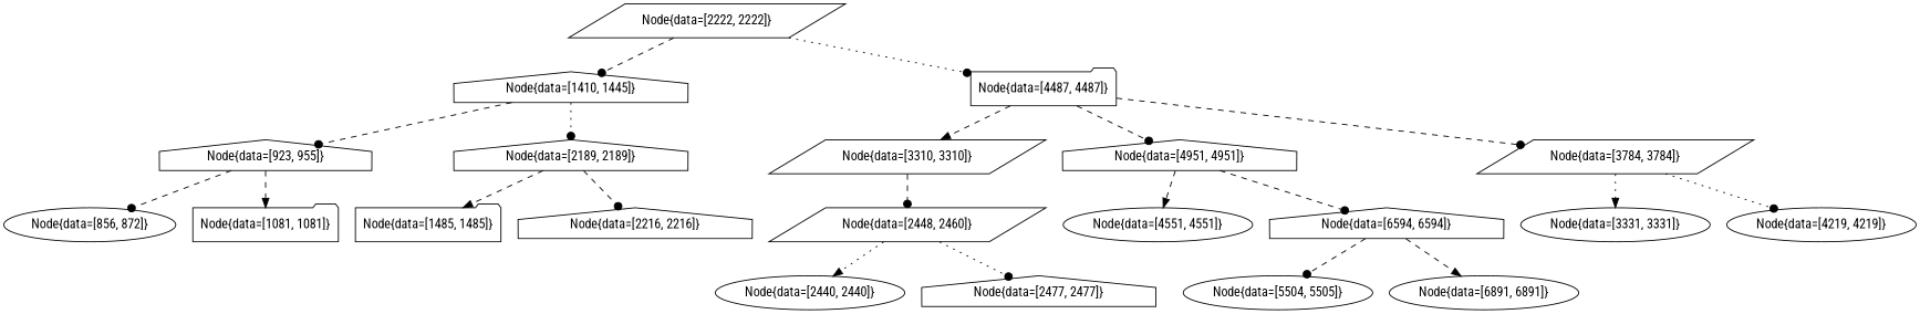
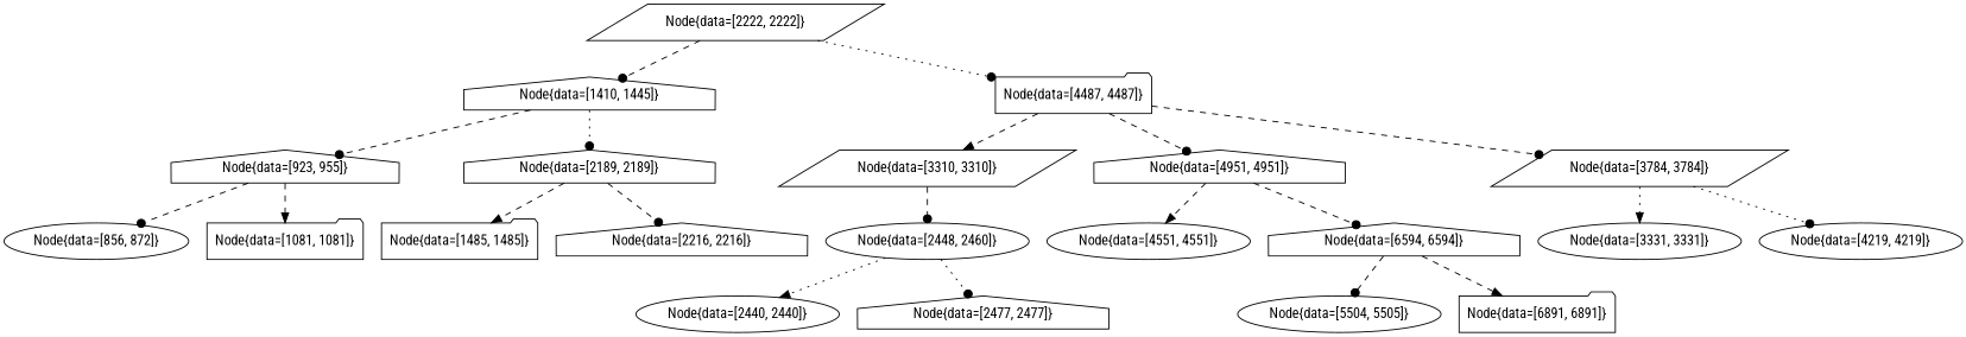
  digraph {
    fontname="Roboto Condensed"
    node [fontname="Roboto Condensed" shape=house]
    edge [arrowhead=dot fontname="Roboto Condensed" style=dashed]
    n1 [label="Node{data=[2222, 2222]}" shape=parallelogram]
    n2 [label="Node{data=[1410, 1445]}"]
    n3 [label="Node{data=[4487, 4487]}" shape=folder]
    n4 [label="Node{data=[923, 955]}"]
    n5 [label="Node{data=[2189, 2189]}"]
    n6 [label="Node{data=[3310, 3310]}" shape=parallelogram]
    n7 [label="Node{data=[4951, 4951]}"]
    n8 [label="Node{data=[3784, 3784]}" shape=parallelogram]
    n9 [label="Node{data=[856, 872]}" shape=ellipse]
    n10 [label="Node{data=[1081, 1081]}" shape=folder]
    n11 [label="Node{data=[1485, 1485]}" shape=folder]
    n12 [label="Node{data=[2216, 2216]}"]
-   n13 [label="Node{data=[2448, 2460]}" shape=parallelogram]
+   n13 [label="Node{data=[2448, 2460]}" shape=ellipse]
    n14 [label="Node{data=[4551, 4551]}" shape=ellipse]
    n15 [label="Node{data=[6594, 6594]}"]
    n16 [label="Node{data=[2440, 2440]}" shape=ellipse]
    n17 [label="Node{data=[2477, 2477]}"]
    n18 [label="Node{data=[3331, 3331]}" shape=ellipse]
    n19 [label="Node{data=[4219, 4219]}" shape=ellipse]
    n20 [label="Node{data=[5504, 5505]}" shape=ellipse]
-   n21 [label="Node{data=[6891, 6891]}" shape=ellipse]
+   n21 [label="Node{data=[6891, 6891]}" shape=folder]
    n1 -> n2
    n1 -> n3 [style=dotted]
    n2 -> n4
    n2 -> n5 [style=dotted]
    n3 -> n6 [arrowhead=normal]
    n3 -> n7
    n3 -> n8
    n4 -> n9
    n4 -> n10 [arrowhead=normal]
    n5 -> n11 [arrowhead=normal]
    n5 -> n12
    n6 -> n13
    n7 -> n14 [arrowhead=normal]
    n7 -> n15
    n8 -> n18 [arrowhead=normal style=dotted]
    n8 -> n19 [style=dotted]
    n13 -> n16 [arrowhead=normal style=dotted]
    n13 -> n17 [style=dotted]
    n15 -> n20
    n15 -> n21 [arrowhead=normal]
  }
